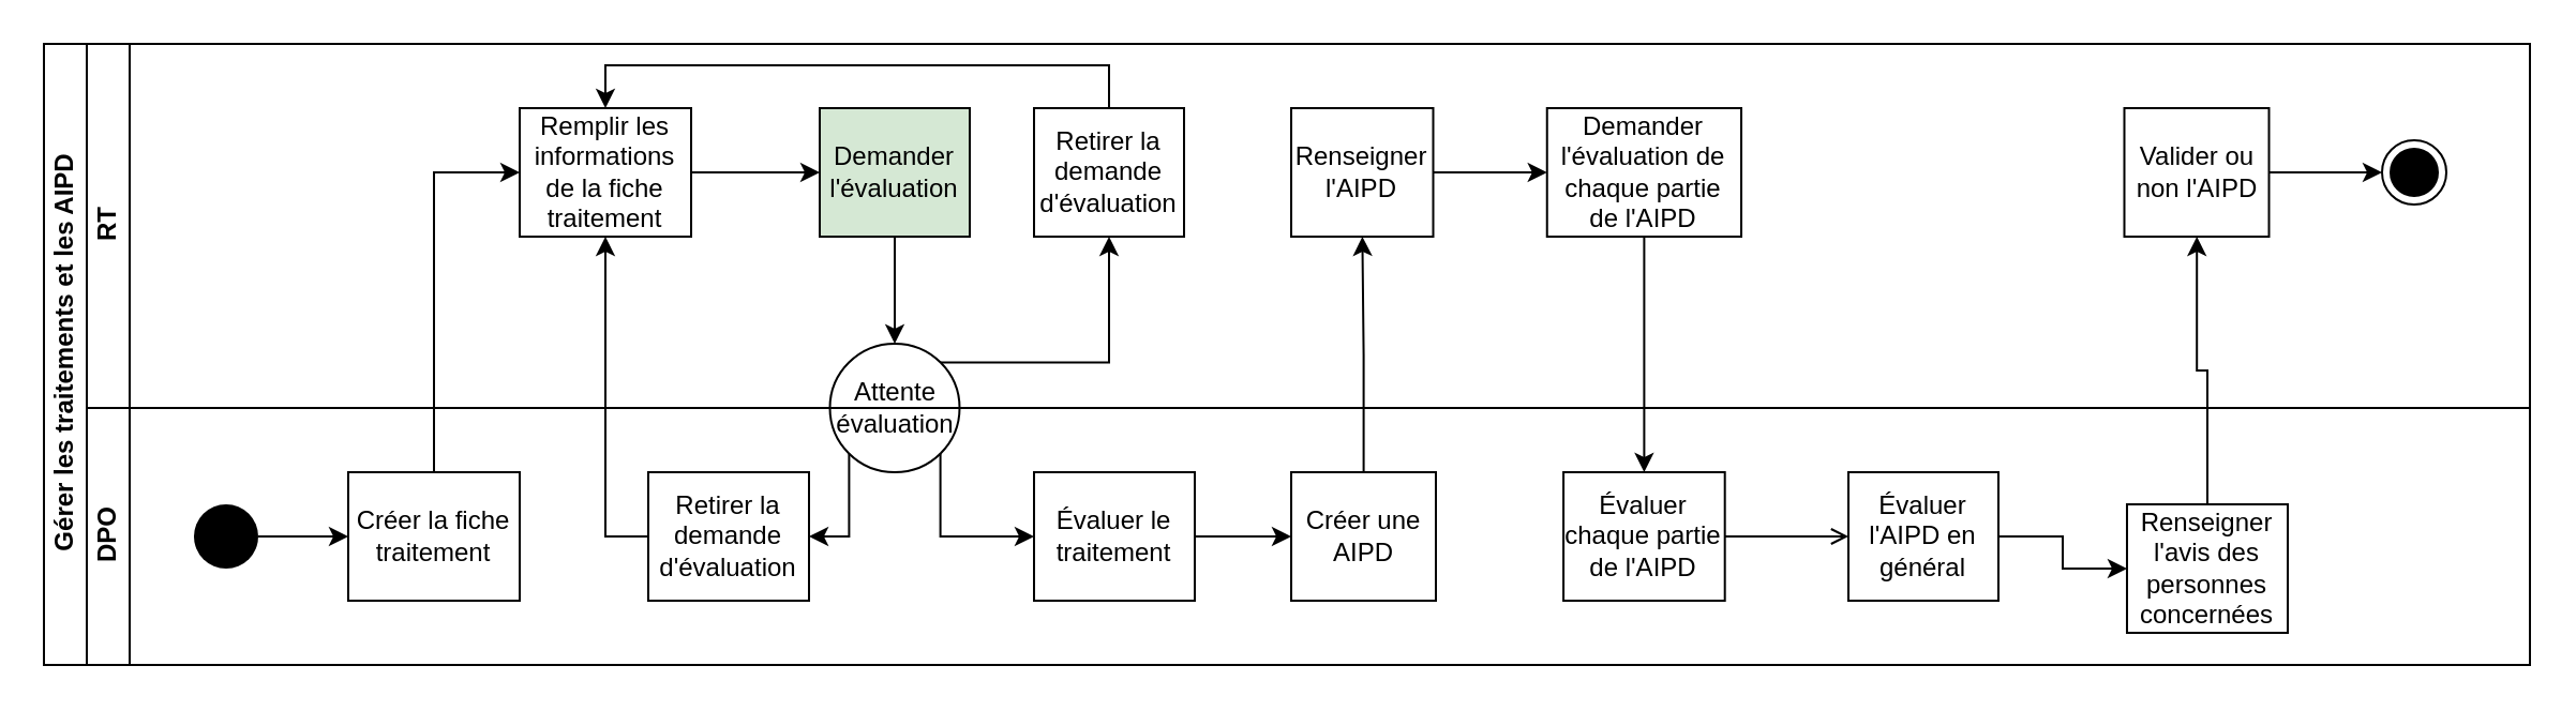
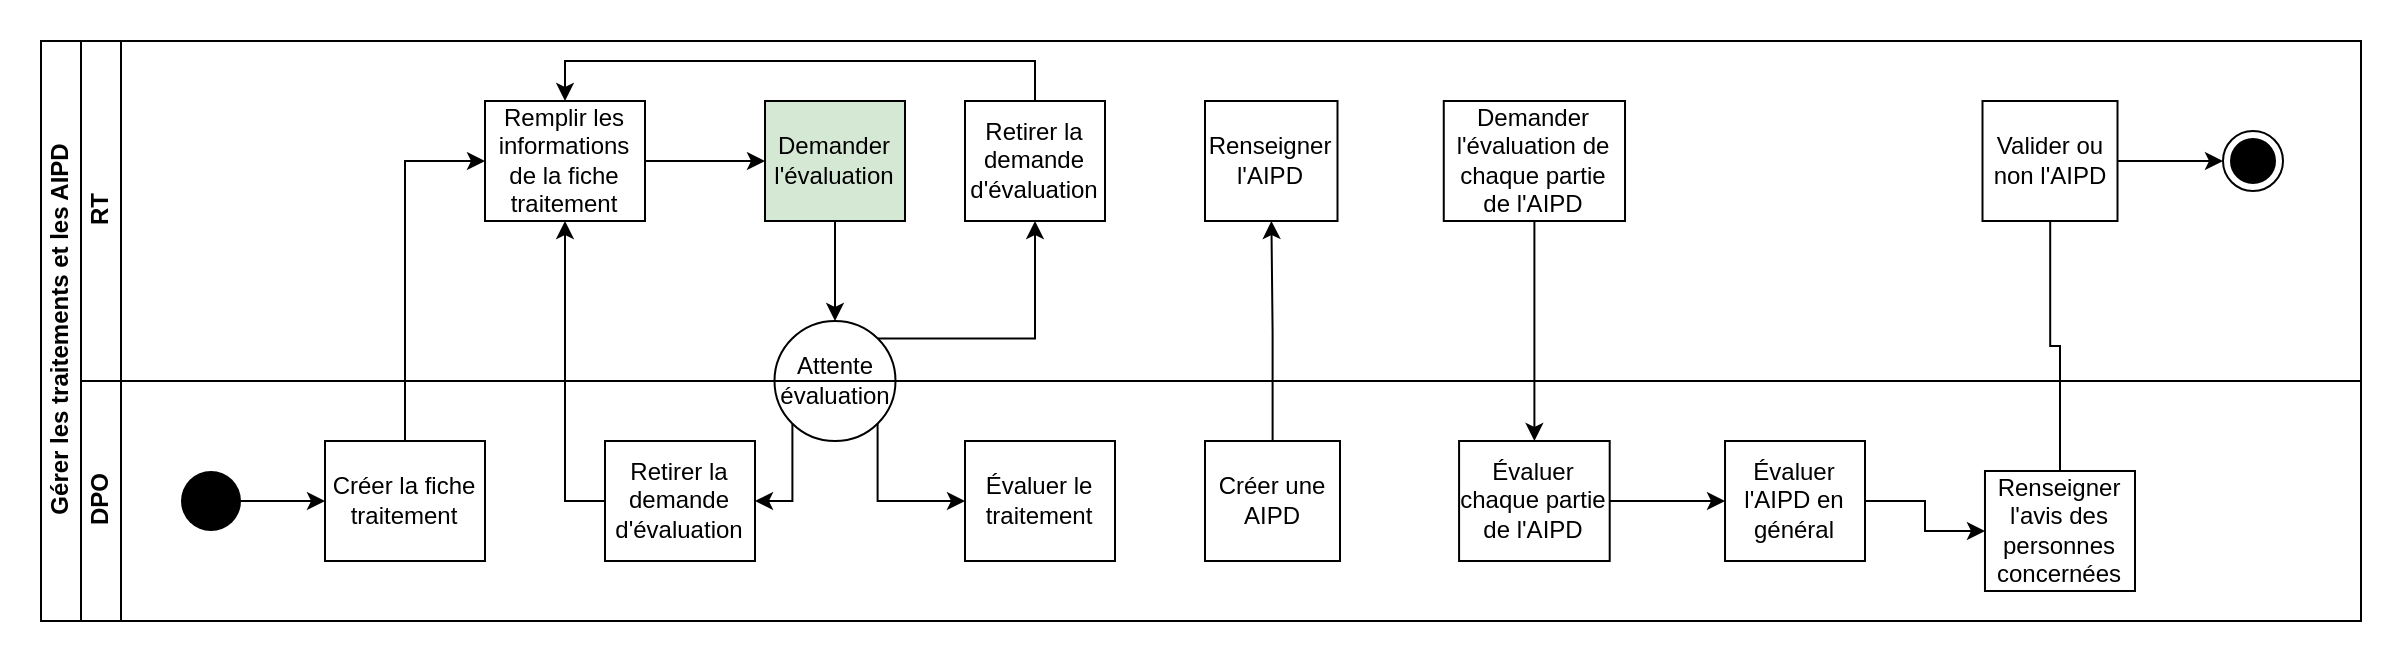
  <mxCell id="0" />
  <mxCell id="1" parent="0" />
  <mxCell id="2" value="Gérer les traitements et les AIPD" style="swimlane;html=1;childLayout=stackLayout;resizeParent=1;resizeParentMax=0;horizontal=0;startSize=20;horizontalStack=0;" parent="1" vertex="1"><mxGeometry x="20" y="20" width="1160" height="290" as="geometry" /></mxCell>
  <mxCell id="3" value="RT" style="swimlane;html=1;startSize=20;horizontal=0;" parent="2" vertex="1"><mxGeometry x="20" width="1140" height="170" as="geometry" /></mxCell>
  <mxCell id="4" value="Remplir les informations de la fiche traitement" style="rounded=0;whiteSpace=wrap;html=1;fontFamily=Helvetica;fontSize=12;fontColor=#000000;align=center;" parent="3" vertex="1"><mxGeometry x="202" y="30" width="80" height="60" as="geometry" /></mxCell>
  <mxCell id="5" value="Retirer la demande d'évaluation" style="rounded=0;whiteSpace=wrap;html=1;" vertex="1" parent="3"><mxGeometry x="442" y="30" width="70" height="60" as="geometry" /></mxCell>
  <mxCell id="6" value="" style="edgeStyle=orthogonalEdgeStyle;rounded=0;orthogonalLoop=1;jettySize=auto;html=1;entryX=0.5;entryY=0;entryDx=0;entryDy=0;" edge="1" parent="3" source="5" target="4"><mxGeometry relative="1" as="geometry"><mxPoint x="395" y="-65" as="targetPoint" /><Array as="points"><mxPoint x="395" y="10" /><mxPoint x="160" y="10" /></Array></mxGeometry></mxCell>
  <mxCell id="7" value="" style="edgeStyle=orthogonalEdgeStyle;rounded=0;orthogonalLoop=1;jettySize=auto;html=1;exitX=1;exitY=0;exitDx=0;exitDy=0;" edge="1" parent="3" source="8" target="5"><mxGeometry relative="1" as="geometry" /></mxCell>
  <mxCell id="8" value="Attente évaluation" style="ellipse;whiteSpace=wrap;html=1;rounded=0;" vertex="1" parent="3"><mxGeometry x="346.75" y="140" width="60.5" height="60" as="geometry" /></mxCell>
  <mxCell id="9" value="Renseigner l'AIPD" style="whiteSpace=wrap;html=1;rounded=0;" vertex="1" parent="3"><mxGeometry x="562" y="30" width="66.25" height="60" as="geometry" /></mxCell>
  <mxCell id="10" value="Valider ou non l'AIPD" style="whiteSpace=wrap;html=1;rounded=0;" vertex="1" parent="3"><mxGeometry x="950.75" y="30" width="67.5" height="60" as="geometry" /></mxCell>
  <mxCell id="11" value="" style="ellipse;html=1;shape=endState;fillColor=#000000;strokeColor=#000000;" vertex="1" parent="3"><mxGeometry x="1071" y="45" width="30" height="30" as="geometry" /></mxCell>
  <mxCell id="12" value="" style="edgeStyle=orthogonalEdgeStyle;rounded=0;orthogonalLoop=1;jettySize=auto;html=1;entryX=0;entryY=0.5;entryDx=0;entryDy=0;" edge="1" parent="3" source="10" target="11"><mxGeometry relative="1" as="geometry"><mxPoint x="1072" y="60" as="targetPoint" /></mxGeometry></mxCell>
  <mxCell id="13" value="DPO" style="swimlane;html=1;startSize=20;horizontal=0;" parent="2" vertex="1"><mxGeometry x="20" y="170" width="1140" height="120" as="geometry" /></mxCell>
  <mxCell id="14" value="Créer la fiche traitement" style="rounded=0;whiteSpace=wrap;html=1;fontFamily=Helvetica;fontSize=12;fontColor=#000000;align=center;" vertex="1" parent="13"><mxGeometry x="122" y="30" width="80" height="60" as="geometry" /></mxCell>
  <mxCell id="15" value="Retirer la demande d'évaluation" style="rounded=0;whiteSpace=wrap;html=1;" vertex="1" parent="13"><mxGeometry x="262" y="30" width="75" height="60" as="geometry" /></mxCell>
  <mxCell id="16" value="Évaluer le traitement" style="rounded=0;whiteSpace=wrap;html=1;" vertex="1" parent="13"><mxGeometry x="442" y="30" width="75" height="60" as="geometry" /></mxCell>
  <mxCell id="17" value="Créer une AIPD" style="rounded=0;whiteSpace=wrap;html=1;" vertex="1" parent="13"><mxGeometry x="562" y="30" width="67.5" height="60" as="geometry" /></mxCell>
- <mxCell id="18" value="" style="edgeStyle=orthogonalEdgeStyle;rounded=0;orthogonalLoop=1;jettySize=auto;html=1;" edge="1" parent="13" source="16" target="17"><mxGeometry relative="1" as="geometry" /></mxCell>
  <mxCell id="19" value="Évaluer chaque partie de l'AIPD" style="whiteSpace=wrap;html=1;rounded=0;" vertex="1" parent="13"><mxGeometry x="689.04" y="30" width="75.31" height="60" as="geometry" /></mxCell>
  <mxCell id="20" value="" style="ellipse;fillColor=#000000;strokeColor=none;" vertex="1" parent="13"><mxGeometry x="50" y="45" width="30" height="30" as="geometry" /></mxCell>
  <mxCell id="21" value="" style="edgeStyle=orthogonalEdgeStyle;rounded=0;orthogonalLoop=1;jettySize=auto;html=1;entryX=0;entryY=0.5;entryDx=0;entryDy=0;" edge="1" parent="13" source="20" target="14"><mxGeometry relative="1" as="geometry"><mxPoint x="160" y="60" as="targetPoint" /></mxGeometry></mxCell>
  <mxCell id="22" value="" style="edgeStyle=orthogonalEdgeStyle;rounded=0;orthogonalLoop=1;jettySize=auto;html=1;exitX=0.5;exitY=0;exitDx=0;exitDy=0;entryX=0;entryY=0.5;entryDx=0;entryDy=0;" parent="2" source="14" target="4" edge="1"><mxGeometry relative="1" as="geometry"><mxPoint x="100" y="180" as="sourcePoint" /><mxPoint x="180" y="90" as="targetPoint" /></mxGeometry></mxCell>
  <mxCell id="23" value="" style="edgeStyle=orthogonalEdgeStyle;rounded=0;orthogonalLoop=1;jettySize=auto;html=1;exitX=0;exitY=0.5;exitDx=0;exitDy=0;" edge="1" parent="2" source="15" target="4"><mxGeometry relative="1" as="geometry"><mxPoint x="227.5" y="90" as="targetPoint" /></mxGeometry></mxCell>
  <mxCell id="24" value="" style="edgeStyle=orthogonalEdgeStyle;rounded=0;orthogonalLoop=1;jettySize=auto;html=1;entryX=1;entryY=0.5;entryDx=0;entryDy=0;exitX=0;exitY=1;exitDx=0;exitDy=0;" edge="1" parent="2" source="8" target="15"><mxGeometry relative="1" as="geometry"><Array as="points"><mxPoint x="376" y="230" /></Array></mxGeometry></mxCell>
  <mxCell id="25" value="" style="edgeStyle=orthogonalEdgeStyle;rounded=0;orthogonalLoop=1;jettySize=auto;html=1;entryX=0;entryY=0.5;entryDx=0;entryDy=0;exitX=1;exitY=1;exitDx=0;exitDy=0;" edge="1" parent="2" source="8" target="16"><mxGeometry relative="1" as="geometry"><mxPoint x="390" y="140" as="targetPoint" /><Array as="points"><mxPoint x="418" y="230" /></Array></mxGeometry></mxCell>
  <mxCell id="26" value="" style="edgeStyle=orthogonalEdgeStyle;rounded=0;orthogonalLoop=1;jettySize=auto;html=1;" edge="1" parent="2" source="17" target="9"><mxGeometry relative="1" as="geometry" /></mxCell>
  <mxCell id="27" value="" style="edgeStyle=orthogonalEdgeStyle;rounded=0;orthogonalLoop=1;jettySize=auto;html=1;" edge="1" parent="1" source="28" target="8"><mxGeometry relative="1" as="geometry" /></mxCell>
  <mxCell id="28" value="Demander l'évaluation " style="rounded=0;whiteSpace=wrap;html=1;fillColor=#d5e8d4;" vertex="1" parent="1"><mxGeometry x="382" y="50" width="70" height="60" as="geometry" /></mxCell>
  <mxCell id="29" value="" style="edgeStyle=orthogonalEdgeStyle;rounded=0;orthogonalLoop=1;jettySize=auto;html=1;" edge="1" parent="1" source="4" target="28"><mxGeometry relative="1" as="geometry" /></mxCell>
  <mxCell id="30" value="" style="edgeStyle=orthogonalEdgeStyle;rounded=0;orthogonalLoop=1;jettySize=auto;html=1;" edge="1" parent="1" source="31" target="19"><mxGeometry relative="1" as="geometry" /></mxCell>
  <mxCell id="31" value="Demander l'évaluation de chaque partie de l'AIPD" style="whiteSpace=wrap;html=1;rounded=0;" vertex="1" parent="1"><mxGeometry x="721.38" y="50" width="90.63" height="60" as="geometry" /></mxCell>
- <mxCell id="32" value="" style="edgeStyle=orthogonalEdgeStyle;rounded=0;orthogonalLoop=1;jettySize=auto;html=1;" edge="1" parent="1" source="9" target="31"><mxGeometry relative="1" as="geometry" /></mxCell>
  <mxCell id="33" value="" style="edgeStyle=orthogonalEdgeStyle;rounded=0;orthogonalLoop=1;jettySize=auto;html=1;" edge="1" parent="1" source="34" target="37"><mxGeometry relative="1" as="geometry" /></mxCell>
  <mxCell id="34" value="Évaluer l'AIPD en général" style="whiteSpace=wrap;html=1;rounded=0;" vertex="1" parent="1"><mxGeometry x="862.01" y="220" width="69.99" height="60" as="geometry" /></mxCell>
- <mxCell id="35" value="" style="edgeStyle=orthogonalEdgeStyle;rounded=0;orthogonalLoop=1;jettySize=auto;html=1;endArrow=open;" edge="1" parent="1" source="19" target="34"><mxGeometry relative="1" as="geometry" /></mxCell>
- <mxCell id="36" value="" style="edgeStyle=orthogonalEdgeStyle;rounded=0;orthogonalLoop=1;jettySize=auto;html=1;" edge="1" parent="1" source="37" target="10"><mxGeometry relative="1" as="geometry" /></mxCell>
+ <mxCell id="35" value="" style="edgeStyle=orthogonalEdgeStyle;rounded=0;orthogonalLoop=1;jettySize=auto;html=1;" edge="1" parent="1" source="19" target="34"><mxGeometry relative="1" as="geometry" /></mxCell>
+ <mxCell id="36" value="" style="edgeStyle=orthogonalEdgeStyle;rounded=0;orthogonalLoop=1;jettySize=auto;html=1;endArrow=none;" edge="1" parent="1" source="37" target="10"><mxGeometry relative="1" as="geometry" /></mxCell>
  <mxCell id="37" value="Renseigner l'avis des personnes concernées" style="whiteSpace=wrap;html=1;rounded=0;" vertex="1" parent="1"><mxGeometry x="991.99" y="235" width="75.01" height="60" as="geometry" /></mxCell>
